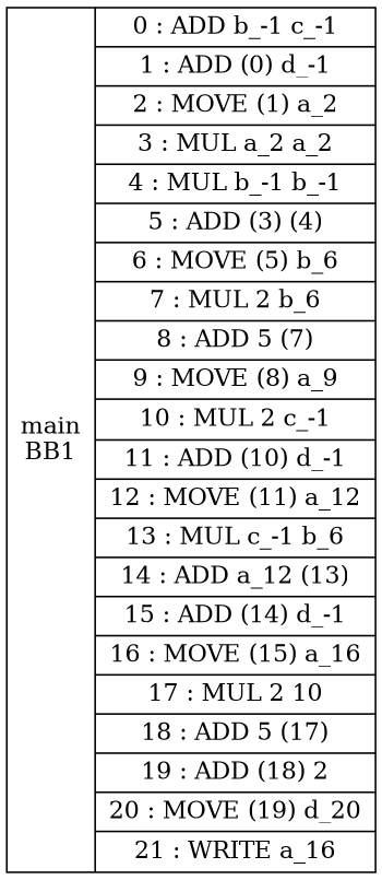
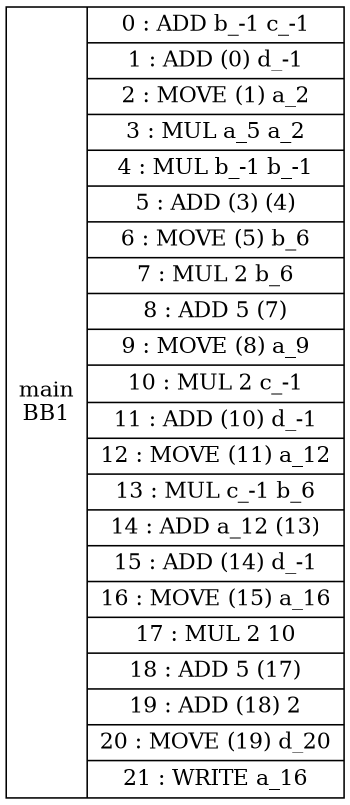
  digraph {
-   n1 [label="<b>main\nBB1|{0 : ADD b_-1 c_-1 |1 : ADD (0) d_-1 |2 : MOVE (1) a_2 |3 : MUL a_2 a_2 |4 : MUL b_-1 b_-1 |5 : ADD (3) (4) |6 : MOVE (5) b_6 |7 : MUL 2 b_6 |8 : ADD 5 (7) |9 : MOVE (8) a_9 |10 : MUL 2 c_-1 |11 : ADD (10) d_-1 |12 : MOVE (11) a_12 |13 : MUL c_-1 b_6 |14 : ADD a_12 (13) |15 : ADD (14) d_-1 |16 : MOVE (15) a_16 |17 : MUL 2 10 |18 : ADD 5 (17) |19 : ADD (18) 2 |20 : MOVE (19) d_20 |21 : WRITE a_16 }" shape=record]
+   n1 [label="<b>main\nBB1|{0 : ADD b_-1 c_-1 |1 : ADD (0) d_-1 |2 : MOVE (1) a_2 |3 : MUL a_5 a_2 |4 : MUL b_-1 b_-1 |5 : ADD (3) (4) |6 : MOVE (5) b_6 |7 : MUL 2 b_6 |8 : ADD 5 (7) |9 : MOVE (8) a_9 |10 : MUL 2 c_-1 |11 : ADD (10) d_-1 |12 : MOVE (11) a_12 |13 : MUL c_-1 b_6 |14 : ADD a_12 (13) |15 : ADD (14) d_-1 |16 : MOVE (15) a_16 |17 : MUL 2 10 |18 : ADD 5 (17) |19 : ADD (18) 2 |20 : MOVE (19) d_20 |21 : WRITE a_16 }" shape=record]
  }
